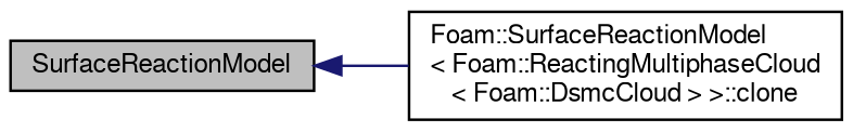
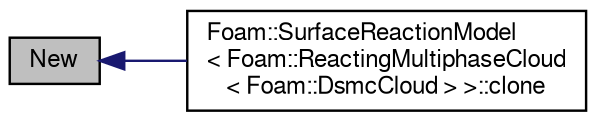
  digraph {
    rankdir=LR
    node [color=black fontname=FreeSans fontsize=10 shape=record]
-   n1 [fillcolor=grey75 fontcolor=black height=0.2 label=SurfaceReactionModel style=filled width=0.4]
+   n1 [fillcolor=grey75 fontcolor=black height=0.2 label=New style=filled width=0.4]
    n2 [height=0.2 label="Foam::SurfaceReactionModel\l\< Foam::ReactingMultiphaseCloud\l\< Foam::DsmcCloud \> \>::clone" width=0.4]
    n1 -> n2 [color=midnightblue dir=back fontname=FreeSans fontsize=10 labelfontname=FreeSans labelfontsize=10 style=solid]
  }
